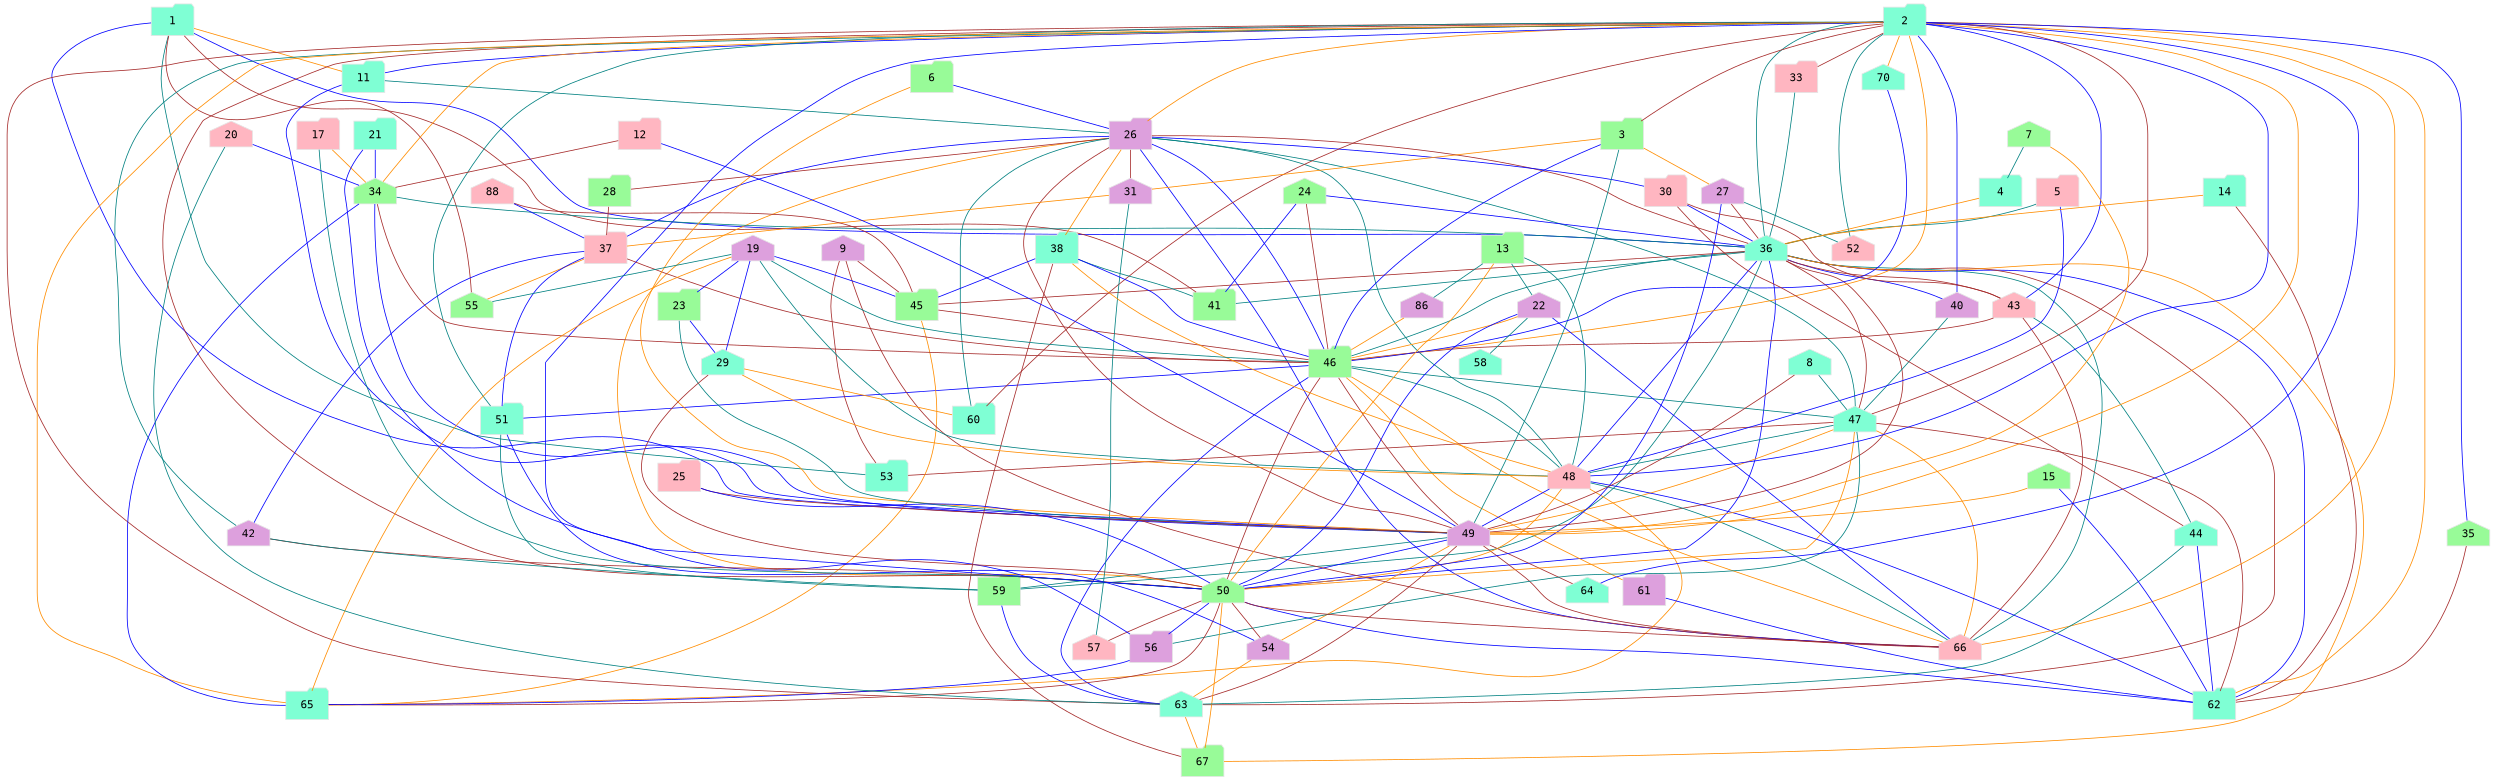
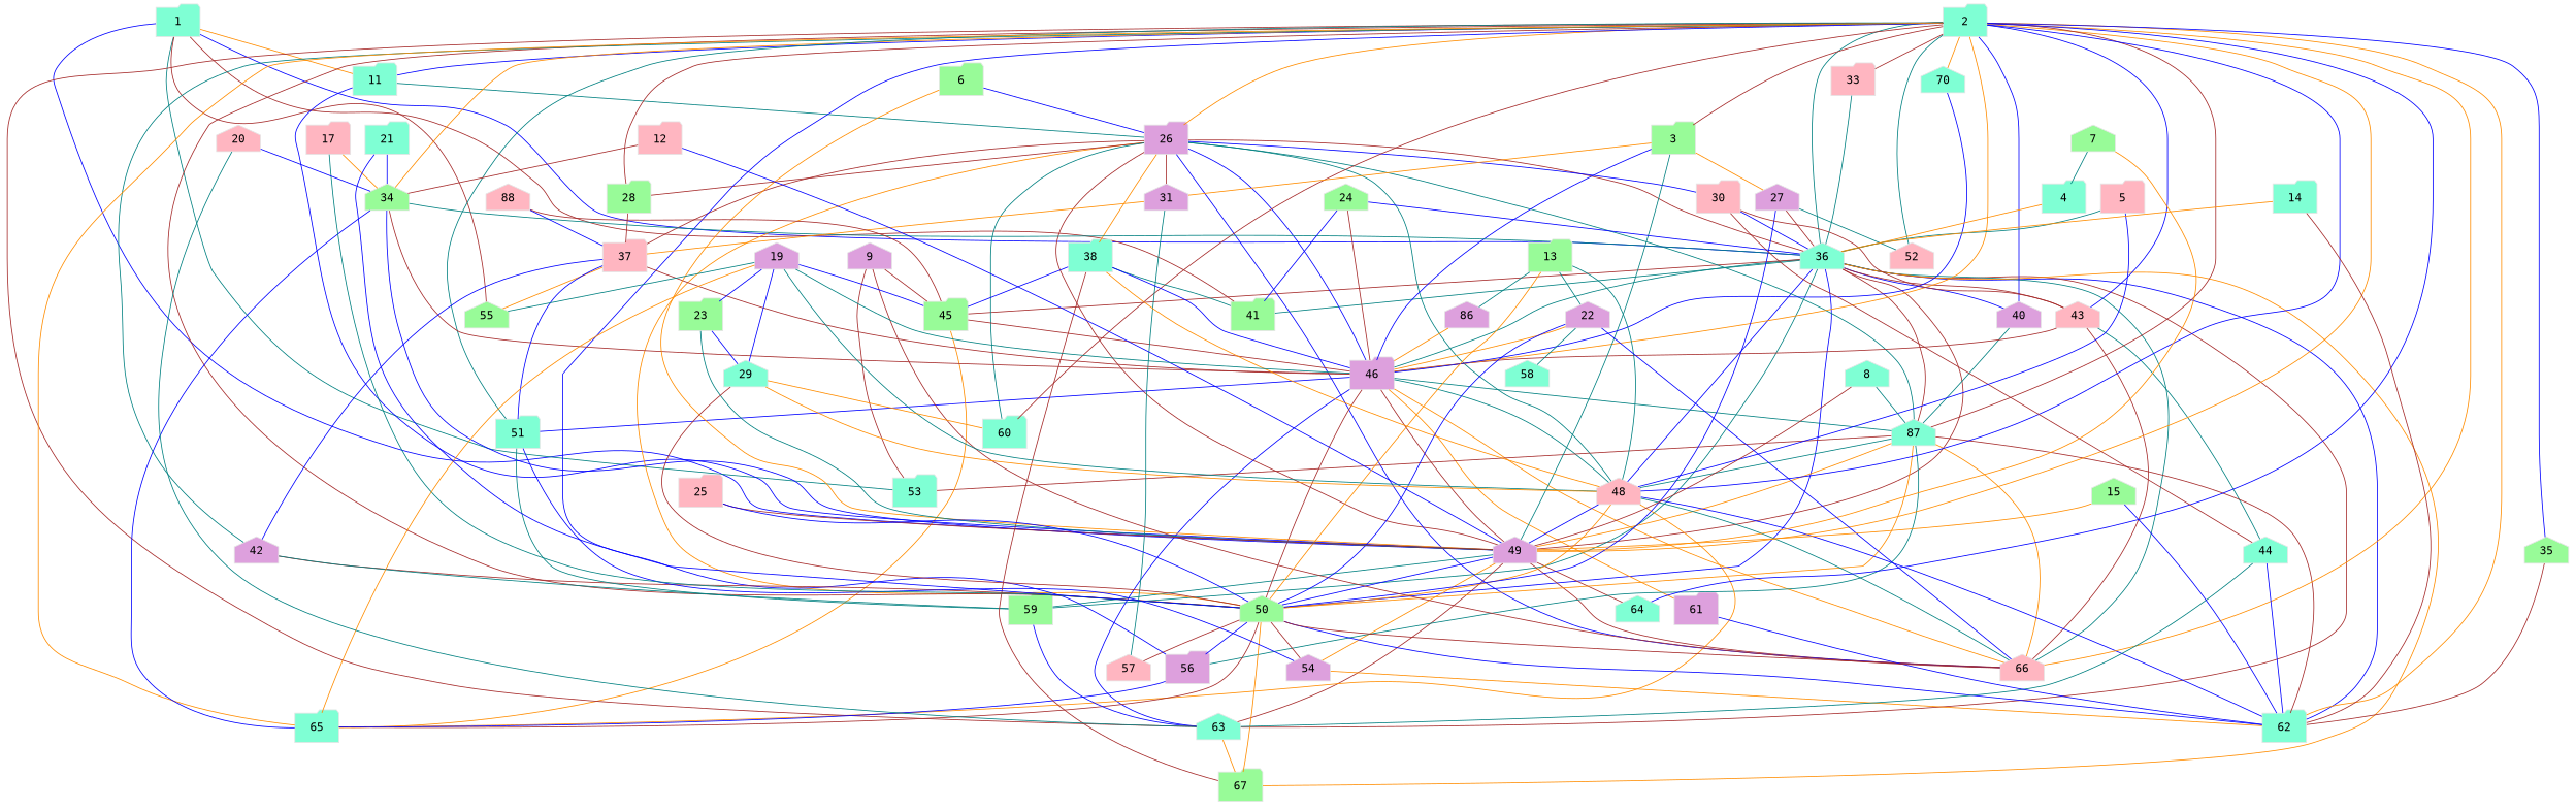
  graph {
    fontname="DejaVu Sans Mono"
    node [color=gray90 fillcolor=aquamarine fontname="DejaVu Sans Mono" shape=house style=filled]
    edge [color=blue fontname="DejaVu Sans Mono" weight=1.0]
    1 [shape=folder]
    11 [shape=folder]
    36
    41 [fillcolor=palegreen shape=folder]
    49 [fillcolor=plum]
    53 [shape=folder]
    55 [fillcolor=palegreen]
    26 [fillcolor=plum shape=folder]
    40 [fillcolor=plum]
    43 [fillcolor=lightpink]
-   46 [fillcolor=palegreen shape=folder]
-   47
+   46 [fillcolor=plum shape=folder]
+   47 [label=87]
    48 [fillcolor=lightpink]
    50 [fillcolor=palegreen]
    62 [shape=folder]
    63
    66 [fillcolor=lightpink]
    45 [fillcolor=palegreen shape=folder]
    67 [fillcolor=palegreen shape=folder]
    59 [fillcolor=palegreen shape=folder]
    64
    54 [fillcolor=plum]
    2 [shape=folder]
    3 [fillcolor=palegreen shape=folder]
    n25 [label=70]
    28 [fillcolor=palegreen shape=folder]
    33 [fillcolor=lightpink shape=folder]
    34 [fillcolor=palegreen]
    35 [fillcolor=palegreen]
    42 [fillcolor=plum]
    51 [shape=folder]
    52 [fillcolor=lightpink]
    56 [fillcolor=plum shape=folder]
    60 [shape=folder]
    65 [shape=folder]
    27 [fillcolor=plum]
    31 [fillcolor=plum]
    37 [fillcolor=lightpink shape=folder]
    30 [fillcolor=lightpink shape=folder]
    38 [shape=folder]
    44
    61 [fillcolor=plum shape=folder]
    57 [fillcolor=lightpink]
    4 [shape=folder]
    5 [fillcolor=lightpink shape=folder]
    6 [fillcolor=palegreen shape=folder]
    7 [fillcolor=palegreen]
    8
    9 [fillcolor=plum]
    12 [fillcolor=lightpink shape=folder]
    13 [fillcolor=palegreen shape=folder]
    n52 [fillcolor=plum label=86]
    22 [fillcolor=plum]
    58
    14 [shape=folder]
    15 [fillcolor=palegreen]
    17 [fillcolor=lightpink shape=folder]
    n58 [fillcolor=lightpink label=88]
    19 [fillcolor=plum]
    23 [fillcolor=palegreen shape=folder]
    29
    20 [fillcolor=lightpink]
    21 [shape=folder]
    24 [fillcolor=palegreen]
    25 [fillcolor=lightpink shape=folder]
    1 -- 11 [color=darkorange]
    1 -- 36
    1 -- 41 [color=brown]
    1 -- 49
    1 -- 53 [color=teal]
    1 -- 55 [color=brown]
    11 -- 49
    11 -- 26 [color=teal]
    36 -- 41 [color=teal]
    36 -- 49 [color=brown]
    36 -- 40
    36 -- 43 [color=brown]
    36 -- 46 [color=teal]
    36 -- 47 [color=brown]
    36 -- 48
    36 -- 50 [weight=3.0]
    36 -- 62
    36 -- 63 [color=brown]
    36 -- 66 [color=teal]
    36 -- 45 [color=brown]
    36 -- 67 [color=darkorange]
    36 -- 59 [color=teal]
    49 -- 50
    49 -- 63 [color=brown]
    49 -- 66 [color=brown]
    49 -- 59 [color=teal]
    49 -- 64 [color=brown]
    49 -- 54 [color=darkorange]
    26 -- 36 [color=brown]
    26 -- 49 [color=brown]
    26 -- 46 [weight=2.0]
    26 -- 47 [color=teal]
    26 -- 48 [color=teal]
    26 -- 50 [color=darkorange]
    26 -- 66
    26 -- 28 [color=brown]
    26 -- 60 [color=teal]
    26 -- 31 [color=brown]
-   26 -- 37 [weight=2.0]
+   26 -- 37 [color=brown weight=2.0]
    26 -- 30
    26 -- 38 [color=darkorange]
    40 -- 47 [color=teal]
    43 -- 46 [color=brown weight=2.0]
    43 -- 66 [color=brown]
    43 -- 44 [color=teal]
    46 -- 49 [color=brown]
    46 -- 47 [color=teal]
    46 -- 48 [color=teal]
    46 -- 50 [color=brown]
    46 -- 63
    46 -- 66 [color=darkorange]
    46 -- 51
    46 -- 61 [color=darkorange]
    47 -- 49 [color=darkorange weight=2.0]
    47 -- 53 [color=brown]
    47 -- 48 [color=teal]
    47 -- 50 [color=darkorange]
    47 -- 62 [color=brown]
    47 -- 66 [color=darkorange]
    47 -- 56 [color=teal]
    48 -- 49 [weight=2.0]
    48 -- 50 [color=darkorange weight=2.0]
    48 -- 62
    48 -- 66 [color=teal]
    48 -- 65 [color=darkorange]
    50 -- 62
    50 -- 66 [color=brown]
    50 -- 67 [color=darkorange]
    50 -- 54 [color=brown]
    50 -- 56
    50 -- 65 [color=brown]
    50 -- 57 [color=brown]
    63 -- 67 [color=darkorange]
    45 -- 46 [color=brown]
    45 -- 65 [color=darkorange]
    59 -- 63
-   54 -- 63 [color=darkorange]
+   54 -- 62 [color=darkorange]
    2 -- 11
    2 -- 36 [color=teal weight=2.0]
    2 -- 49 [color=darkorange weight=3.0]
    2 -- 26 [color=darkorange weight=2.0]
    2 -- 40
    2 -- 43
    2 -- 46 [color=darkorange weight=3.0]
    2 -- 47 [color=brown weight=2.0]
    2 -- 48 [weight=2.0]
    2 -- 50 [color=brown weight=2.0]
    2 -- 62 [color=darkorange]
    2 -- 63 [color=brown]
    2 -- 66 [color=darkorange weight=3.0]
    2 -- 64 [weight=3.0]
    2 -- 3 [color=brown]
    2 -- n25 [color=darkorange]
+   2 -- 28 [color=brown]
    2 -- 33 [color=brown]
    2 -- 34 [color=darkorange]
    2 -- 35
    2 -- 42 [color=teal]
    2 -- 51 [color=teal]
    2 -- 52 [color=teal]
    2 -- 56
    2 -- 60 [color=brown]
    2 -- 65 [color=darkorange weight=2.0]
    3 -- 49 [color=teal]
    3 -- 46
    3 -- 27 [color=darkorange]
    3 -- 31 [color=darkorange]
    n25 -- 46
    28 -- 37 [color=brown]
    33 -- 36 [color=teal]
    34 -- 36 [color=teal]
    34 -- 49
    34 -- 46 [color=brown]
    34 -- 65
    35 -- 62 [color=brown]
    42 -- 50 [color=brown]
    42 -- 59 [color=teal]
    51 -- 59 [color=teal]
    51 -- 54
    56 -- 65
    27 -- 36 [color=brown]
    27 -- 50
    27 -- 52 [color=teal]
    31 -- 37 [color=darkorange]
    31 -- 57 [color=teal]
    37 -- 55 [color=darkorange]
    37 -- 46 [color=brown]
    37 -- 42
    37 -- 51
    30 -- 36
    30 -- 43 [color=brown]
    30 -- 44 [color=brown]
    38 -- 41 [color=teal]
    38 -- 46
    38 -- 48 [color=darkorange]
    38 -- 45
    38 -- 67 [color=brown]
    44 -- 62
    44 -- 63 [color=teal]
    61 -- 62
    4 -- 36 [color=darkorange]
    5 -- 36 [color=teal]
    5 -- 48
    6 -- 49 [color=darkorange]
    6 -- 26
    7 -- 49 [color=darkorange]
    7 -- 4 [color=teal]
    8 -- 49 [color=brown]
    8 -- 47 [color=teal]
    9 -- 53 [color=brown]
    9 -- 66 [color=brown]
    9 -- 45 [color=brown]
    12 -- 49
    12 -- 34 [color=brown]
    13 -- 48 [color=teal]
    13 -- 50 [color=darkorange]
    13 -- n52 [color=teal]
    13 -- 22 [color=teal]
    n52 -- 46 [color=darkorange]
    22 -- 46 [color=darkorange]
    22 -- 50
    22 -- 66
    22 -- 58 [color=teal weight=2.0]
    14 -- 36 [color=darkorange]
    14 -- 62 [color=brown]
    15 -- 49 [color=darkorange]
    15 -- 62
    17 -- 50 [color=teal]
    17 -- 34 [color=darkorange]
    n58 -- 45 [color=brown]
    n58 -- 37
    19 -- 55 [color=teal]
    19 -- 46 [color=teal weight=2.0]
    19 -- 48 [color=teal]
    19 -- 45
    19 -- 65 [color=darkorange]
    19 -- 23
    19 -- 29
    23 -- 49 [color=teal]
    23 -- 29
    29 -- 48 [color=darkorange]
    29 -- 50 [color=brown]
    29 -- 60 [color=darkorange]
    20 -- 63 [color=teal]
    20 -- 34
    21 -- 50
    21 -- 34
    24 -- 36
    24 -- 41
    24 -- 46 [color=brown]
    25 -- 49 [color=brown]
    25 -- 50
  }
